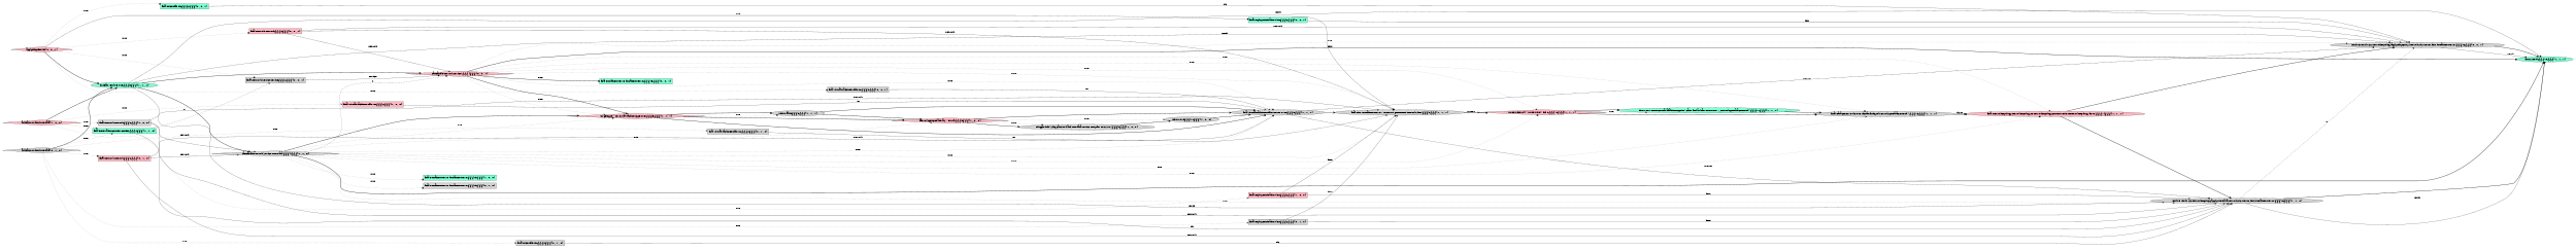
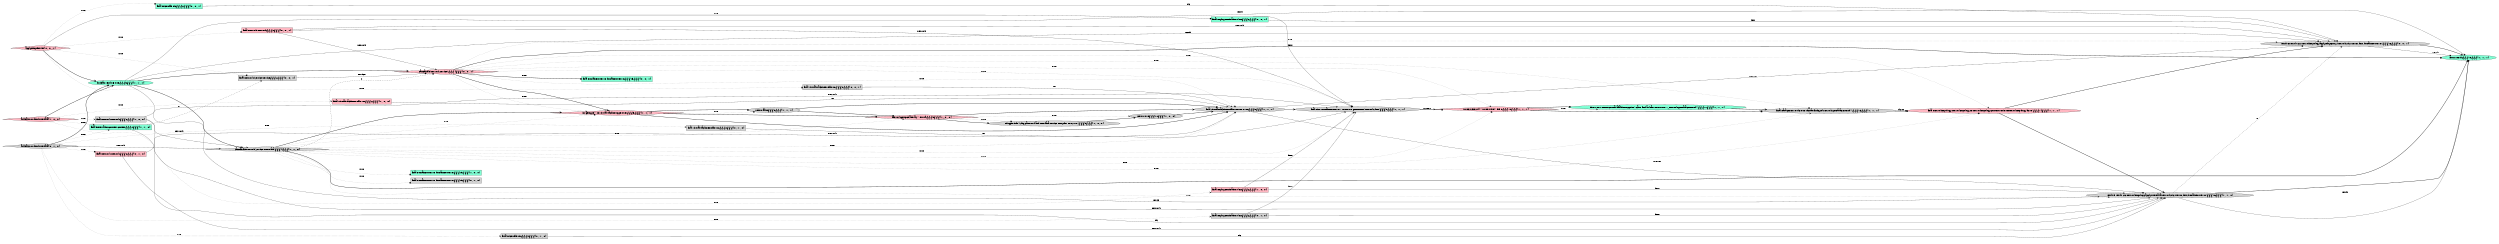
  digraph {
    rankdir=LR
    node [fillcolor=lightgrey shape=box style=filled]
    edge [arrowhead=vee style=dotted]
    n1 [fillcolor=lightpink label="applyDhcpEntries['0', '0', '1']" shape=diamond]
    n2 [fillcolor=aquamarine label="final NicProfile nic@@@2@@@['0', '0', '1']"]
    n3 [fillcolor=aquamarine label="boolean result = true@@@3@@@['1', '1', '1']" shape=ellipse]
    n4 [label="final VirtualMachineProfile vm@@@2@@@['0', '0', '1']"]
    n5 [label="final Network.Service service@@@2@@@['0', '0', '1']"]
    n6 [fillcolor=lightpink label="final Network network@@@2@@@['0', '0', '1']"]
    n7 [fillcolor=aquamarine label="final DeployDestination dest@@@2@@@['0', '0', '1']"]
    n8 [label="result = result && networkTopology.applyDhcpEntry(network,nic,uservm,dest,domainRouterVO)@@@16@@@['0', '0', '1']" shape=ellipse]
    n9 [fillcolor=lightpink label="canHandle(network,service)@@@4@@@['0', '0', '1']" shape=diamond]
    n10 [fillcolor=aquamarine label="return result@@@19@@@['1', '1', '1']" shape=ellipse]
    n11 [label="canHandle(network,Service.UserData)@@@4@@@['1', '1', '0']" shape=diamond]
    n12 [label="result = result && networkTopology.applyUserData(network,nic,uservm,dest,domainRouterVO)@@@16@@@['1', '1', '0']" shape=ellipse]
    n13 [label="final VirtualMachineProfile uservm = vm@@@8@@@['1', '1', '1']" shape=ellipse]
    n14 [label="final List<DomainRouterVO> routers = getRouters(network,dest)@@@9@@@['1', '1', '1']" shape=ellipse]
    n15 [label="return false@@@6@@@['1', '1', '1']" shape=ellipse]
    n16 [fillcolor=lightpink label="network.getIp6Gateway() != null@@@8@@@['1', '0', '0']" shape=diamond]
    n17 [label="return true@@@10@@@['1', '0', '0']" shape=ellipse]
    n18 [label="s_logger.info(\"Skip password and userdata service setup for IPv6 VM\")@@@9@@@['1', '0', '0']" shape=ellipse]
    n19 [fillcolor=lightpink label="final VirtualMachineProfile vm@@@2@@@['1', '0', '0']"]
    n20 [fillcolor=lightpink label="routers == null || routers.size() == 0@@@10@@@['1', '1', '1']" shape=diamond]
    n21 [fillcolor=aquamarine label="final DomainRouterVO domainRouterVO@@@15@@@['0', '0', '1']"]
    n22 [fillcolor=lightpink label="vm.getType() != VirtualMachine.Type.User@@@5@@@['1', '1', '1']" shape=diamond]
    n23 [label="final DataCenterVO dcVO = _dcDao.findById(network.getDataCenterId())@@@13@@@['1', '1', '1']" shape=ellipse]
    n24 [fillcolor=lightpink label="final NetworkTopology networkTopology = networkTopologyContext.retrieveNetworkTopology(dcVO)@@@14@@@['1', '1', '1']" shape=ellipse]
    n25 [fillcolor=aquamarine label="throw new ResourceUnavailableException(\"Can't find at least one router!\",,network.getDataCenterId())@@@11@@@['1', '1', '1']" shape=ellipse]
    n26 [fillcolor=aquamarine label="final DomainRouterVO domainRouterVO@@@19@@@['1', '0', '0']"]
    n27 [label="final DomainRouterVO domainRouterVO@@@15@@@['0', '1', '0']"]
    n28 [label="final NicProfile nic@@@2@@@['0', '1', '0']"]
    n29 [fillcolor=lightpink label="final DeployDestination dest@@@2@@@['1', '0', '0']"]
    n30 [label="addPasswordAndUserdata['0', '1', '0']" shape=diamond]
    n31 [label="final DeployDestination dest@@@2@@@['0', '1', '0']"]
    n32 [fillcolor=aquamarine label="final ReservationContext context@@@2@@@['1', '1', '0']"]
    n33 [label="final VirtualMachineProfile vm@@@2@@@['0', '1', '0']"]
    n34 [fillcolor=lightpink label="final Network network@@@2@@@['0', '1', '0']"]
    n35 [fillcolor=lightpink label="addPasswordAndUserdata['1', '0', '0']" shape=diamond]
    n36 [label="final Network network@@@2@@@['1', '0', '0']"]
    n1 -> n2 [arrowhead=box label=true]
    n1 -> n3 [style=bold]
    n1 -> n4 [arrowhead=box label=true]
    n1 -> n5 [arrowhead=box label=true]
    n1 -> n6 [arrowhead=box label=true]
    n1 -> n7 [arrowhead=box label=true style=solid]
    n2 -> n8 [arrowhead=box label=nic style=solid]
    n3 -> n8 [arrowhead=box label=result style=solid]
    n3 -> n9 [style=bold]
    n3 -> n10 [arrowhead=box label=result style=solid]
    n3 -> n11 [style=bold]
    n3 -> n12 [label=result style=solid]
    n4 -> n13 [label=vm style=solid]
    n5 -> n9 [arrowhead=box label=service style=solid]
    n6 -> n8 [label=network style=solid]
    n6 -> n9 [label=network style=solid]
    n6 -> n14 [arrowhead=box label=network style=solid]
    n7 -> n8 [label=dest style=solid]
    n7 -> n14 [label=dest style=solid]
    n8 -> n10 [style=bold]
    n8 -> n10 [arrowhead=box label=result style=solid]
    n9 -> n8 [label=true]
    n9 -> n10 [arrowhead=box style=bold]
    n9 -> n13 [arrowhead=box label=true]
    n9 -> n14 [arrowhead=box label=true]
    n9 -> n20 [label=true]
    n9 -> n21 [arrowhead=box label=true style=bold]
    n9 -> n22 [label=true]
    n9 -> n22 [style=bold]
    n9 -> n23 [arrowhead=box label=true]
    n9 -> n24 [label=true]
    n11 -> n9 [arrowhead=box label=0 style=dashed]
    n11 -> n10 [style=bold]
    n11 -> n12 [label=true]
    n11 -> n13 [label=true]
    n11 -> n14 [label=true]
    n11 -> n16 [label=true]
    n11 -> n20 [arrowhead=box label=true]
    n11 -> n22 [style=bold]
    n11 -> n22 [arrowhead=box label=true]
    n11 -> n23 [label=true]
    n11 -> n24 [arrowhead=box label=true]
    n11 -> n26 [arrowhead=box label=true]
    n11 -> n27 [arrowhead=box label=true]
    n12 -> n8 [label=0 style=dashed]
    n12 -> n10 [arrowhead=box style=bold]
    n12 -> n10 [arrowhead=box label=result style=solid]
    n13 -> n8 [arrowhead=box label=uservm style=solid]
    n13 -> n12 [arrowhead=box label=uservm style=solid]
    n13 -> n14 [style=bold]
    n14 -> n20 [label=routers style=solid]
    n14 -> n20 [arrowhead=box style=bold]
    n15 -> n13 [arrowhead=box style=bold]
    n15 -> n16 [arrowhead=box style=bold]
    n16 -> n13 [style=bold]
    n16 -> n17 [label=true]
    n16 -> n18 [style=bold]
    n16 -> n18 [arrowhead=box label=true]
    n17 -> n13 [style=bold]
    n18 -> n17 [style=bold]
    n19 -> n13 [label=vm style=solid]
    n20 -> n23 [arrowhead=box style=bold]
    n20 -> n25 [arrowhead=box style=bold]
    n20 -> n25 [label=true]
    n22 -> n13 [arrowhead=box style=bold]
    n22 -> n15 [arrowhead=box label=true]
    n22 -> n15 [arrowhead=box style=bold]
    n22 -> n16 [arrowhead=box style=bold]
    n23 -> n24 [arrowhead=box style=bold]
    n23 -> n24 [arrowhead=box label=dcVO style=solid]
    n24 -> n8 [arrowhead=box style=bold]
    n24 -> n12 [style=bold]
    n25 -> n23 [style=bold]
    n28 -> n12 [arrowhead=box label=nic style=solid]
    n29 -> n12 [label=dest style=solid]
    n29 -> n14 [label=dest style=solid]
    n30 -> n3 [arrowhead=box style=bold]
    n30 -> n28 [label=true]
    n30 -> n31 [label=true]
    n30 -> n32 [label=true]
    n30 -> n33 [label=true]
    n30 -> n34 [arrowhead=box label=true]
    n31 -> n12 [label=dest style=solid]
    n31 -> n14 [label=dest style=solid]
    n32 -> n5 [label=0 style=dashed]
    n32 -> n12 [arrowhead=box label=nic style=solid]
    n33 -> n13 [label=vm style=solid]
-   n34 -> n11 [label=network style=solid]
+   n30 -> n11 [label=network style=solid]
    n34 -> n12 [label=network style=solid]
    n34 -> n14 [label=network style=solid]
    n35 -> n3 [style=bold]
    n35 -> n19 [label=true]
    n35 -> n29 [label=true]
    n35 -> n32 [label=true]
    n35 -> n36 [label=true]
    n36 -> n11 [label=network style=solid]
    n36 -> n12 [label=network style=solid]
    n36 -> n14 [label=network style=solid]
  }
